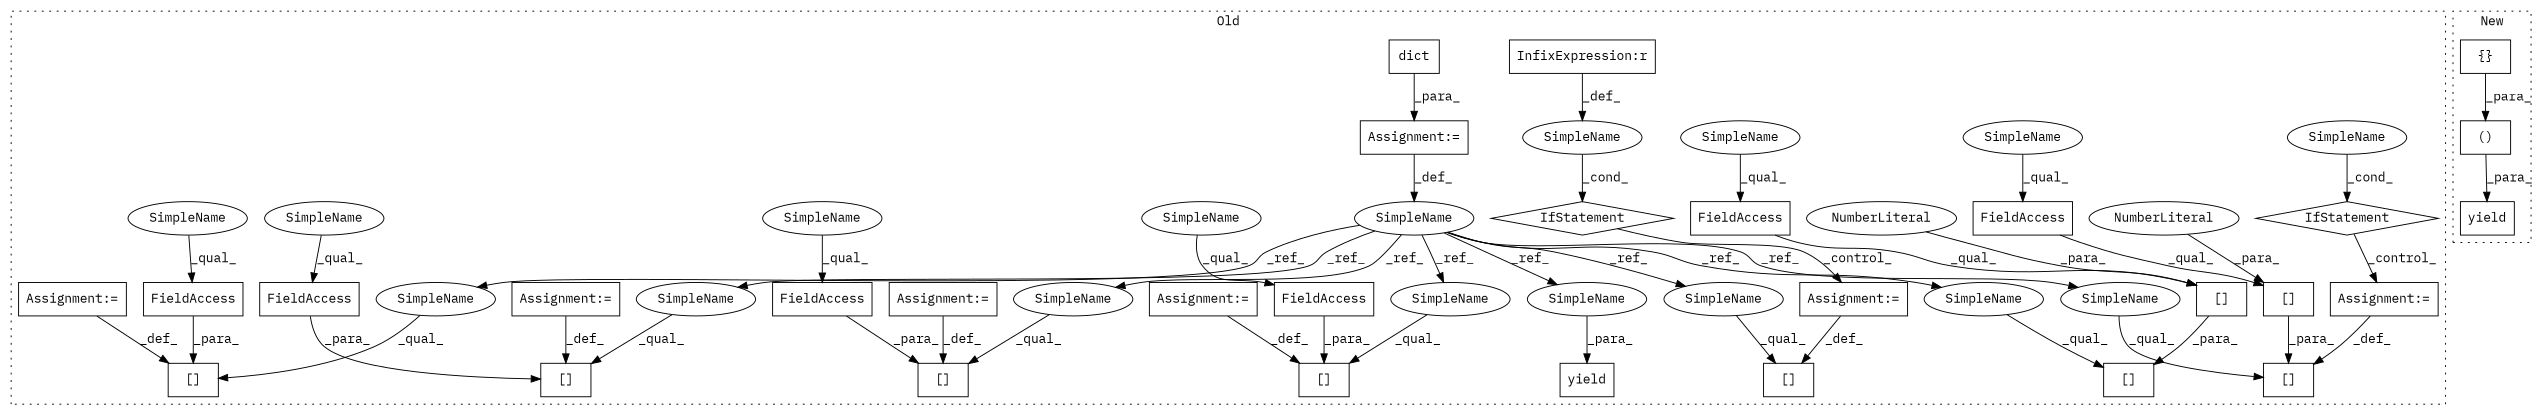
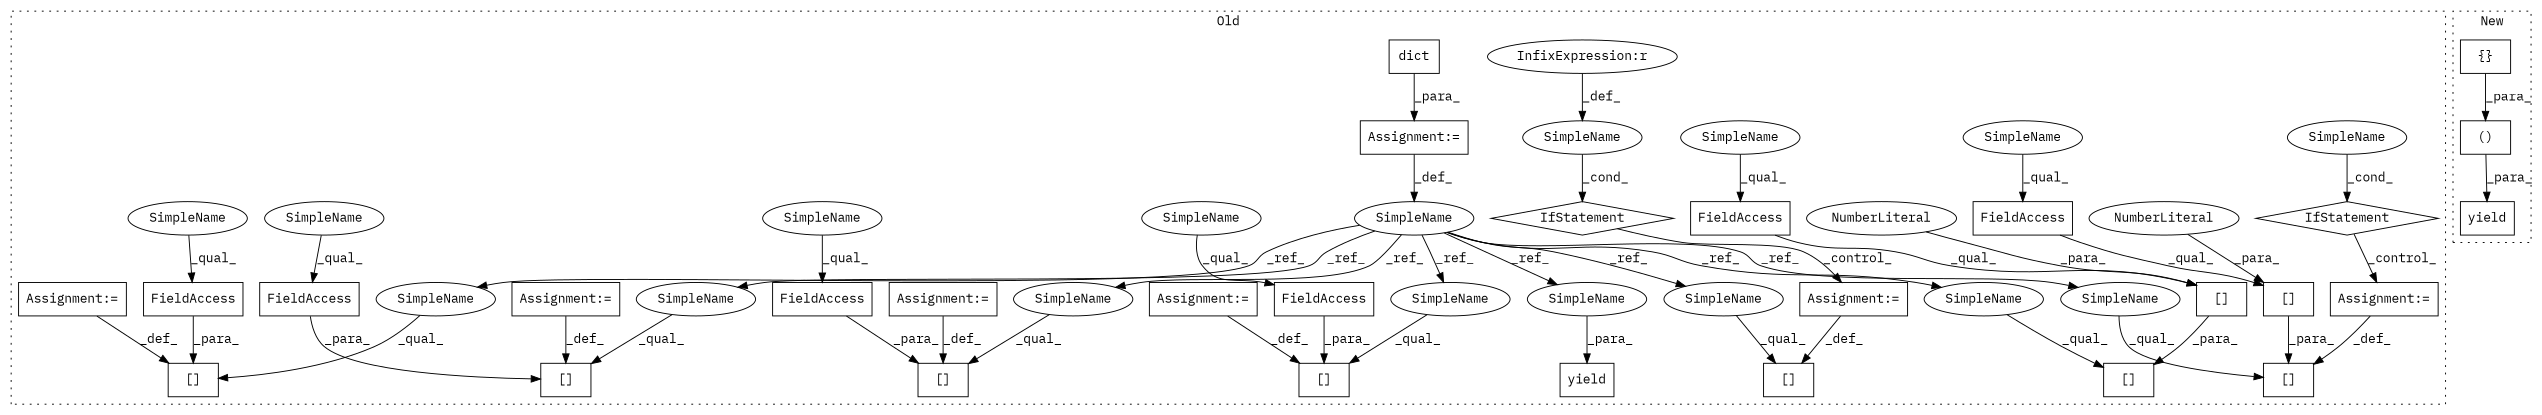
  digraph {
    fontname="IBM Plex Mono"
    node [a=42 l=1 shape=box fontname="IBM Plex Mono"]
    edge [fontname="IBM Plex Mono"]
    n1 [a=32 l=6 label=dict s=29685]
    n2 [a=2 l="10,1" label="[]" s="29779,29803"]
    n3 [a=7 label="Assignment:=" s=29684]
    n4 [l=9 label=SimpleName s=29675 shape=ellipse]
    n5 [a=112 l=7 label=yield s=31216]
    n6 [a=2 l="10,1" label="[]" s="30009,30039"]
    n7 [a=7 label="Assignment:=" s=30040]
    n8 [a=2 l="10,1" label="[]" s="31144,31171"]
    n9 [a=7 label="Assignment:=" s=31172]
    n10 [a=2 l="12,1" label="[]" s="29789,29802"]
    n11 [a=34 label=NumberLiteral s=29801 shape=ellipse]
-   n12 [a=27 l=4 label="InfixExpression:r" s=29987]
+   n12 [a=27 l=4 label="InfixExpression:r" s=29987 shape=ellipse]
    n13 [label=SimpleName shape=ellipse l=""]
    n14 [a=25 l="4,2" label=IfStatement s="29980,29995" shape=diamond]
    n15 [a=22 l=11 label=FieldAccess s=29789]
    n16 [a=22 l=11 label=FieldAccess s=29929]
    n17 [a=22 l=18 label=FieldAccess s=30954]
    n18 [a=2 l="12,1" label="[]" s="29929,29942"]
    n19 [a=34 label=NumberLiteral s=29941 shape=ellipse]
    n20 [a=2 l="10,1" label="[]" s="29919,29943"]
    n21 [a=22 l=17 label=FieldAccess s=31154]
    n22 [a=2 l="10,1" label="[]" s="31084,31109"]
    n23 [a=22 l=18 label=FieldAccess s=31024]
    n24 [a=2 l="10,1" label="[]" s="31014,31042"]
    n25 [a=22 l=15 label=FieldAccess s=31094]
    n26 [a=7 label="Assignment:=" s=31110]
    n27 [a=7 label="Assignment:=" s=31043]
    n28 [a=7 label="Assignment:=" s=29944]
    n29 [a=2 l="10,1" label="[]" s="30944,30972"]
    n30 [label=SimpleName shape=ellipse l=""]
    n31 [a=25 l="4,2" label=IfStatement s="29730,29763" shape=diamond]
    n32 [a=7 label="Assignment:=" s=30973]
    n33 [l=9 label=SimpleName s=30009 shape=ellipse]
    n34 [l=9 label=SimpleName s=29919 shape=ellipse]
    n35 [l=9 label=SimpleName s=30944 shape=ellipse]
    n36 [l=9 label=SimpleName s=31223 shape=ellipse]
    n37 [l=9 label=SimpleName s=31144 shape=ellipse]
    n38 [l=9 label=SimpleName s=29779 shape=ellipse]
    n39 [l=9 label=SimpleName s=31084 shape=ellipse]
    n40 [l=9 label=SimpleName s=31014 shape=ellipse]
    n41 [l=4 label=SimpleName s=29929 shape=ellipse]
    n42 [l=4 label=SimpleName s=31154 shape=ellipse]
    n43 [l=4 label=SimpleName s=30954 shape=ellipse]
    n44 [l=4 label=SimpleName s=29789 shape=ellipse]
    n45 [l=4 label=SimpleName s=31094 shape=ellipse]
    n46 [l=4 label=SimpleName s=31024 shape=ellipse]
    n47 [a=112 l=16 label=yield s=27712]
    n48 [a=106 l=60 label="()" s=27728]
    n49 [a=4 l="1,1" label="{}" s="27783,27787"]
    subgraph cluster_1 {
      label=Old
      style=dotted
      n1
      n2
      n3
      n4
      n5
      n6
      n7
      n8
      n9
      n10
      n11
      n12
      n13
      n14
      n15
      n16
      n17
      n18
      n19
      n20
      n21
      n22
      n23
      n24
      n25
      n26
      n27
      n28
      n29
      n30
      n31
      n32
      n33
      n34
      n35
      n36
      n37
      n38
      n39
      n40
      n41
      n42
      n43
      n44
      n45
      n46
    }
    subgraph cluster_2 {
      label=New
      style=dotted
      n47
      n48
      n49
    }
    n1 -> n3 [label=_para_]
    n3 -> n4 [label=_def_]
    n4 -> n33 [label=_ref_]
    n4 -> n34 [label=_ref_]
    n4 -> n35 [label=_ref_]
    n4 -> n36 [label=_ref_]
    n4 -> n37 [label=_ref_]
    n4 -> n38 [label=_ref_]
    n4 -> n39 [label=_ref_]
    n4 -> n40 [label=_ref_]
    n7 -> n6 [label=_def_]
    n9 -> n8 [label=_def_]
    n10 -> n2 [label=_para_]
    n11 -> n10 [label=_para_]
    n12 -> n13 [label=_def_]
    n13 -> n14 [label=_cond_]
    n14 -> n7 [label=_control_]
    n15 -> n10 [label=_qual_]
    n16 -> n18 [label=_qual_]
    n17 -> n29 [label=_para_]
    n18 -> n20 [label=_para_]
    n19 -> n18 [label=_para_]
    n21 -> n8 [label=_para_]
    n23 -> n24 [label=_para_]
    n25 -> n22 [label=_para_]
    n26 -> n22 [label=_def_]
    n27 -> n24 [label=_def_]
    n28 -> n20 [label=_def_]
    n30 -> n31 [label=_cond_]
    n31 -> n28 [label=_control_]
    n32 -> n29 [label=_def_]
    n33 -> n6 [label=_qual_]
    n34 -> n20 [label=_qual_]
    n35 -> n29 [label=_qual_]
    n36 -> n5 [label=_para_]
    n37 -> n8 [label=_qual_]
    n38 -> n2 [label=_qual_]
    n39 -> n22 [label=_qual_]
    n40 -> n24 [label=_qual_]
    n41 -> n16 [label=_qual_]
    n42 -> n21 [label=_qual_]
    n43 -> n17 [label=_qual_]
    n44 -> n15 [label=_qual_]
    n45 -> n25 [label=_qual_]
    n46 -> n23 [label=_qual_]
    n48 -> n47 [label=_para_]
    n49 -> n48 [label=_para_]
  }
